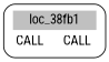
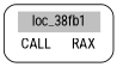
  digraph {
    rankdir=LR
    fontname="Roboto Condensed"
-   n1 [fontname="Roboto Condensed" label=<<table border="0" cellborder="0" cellpadding="3"><tr><td align="center" colspan="2" bgcolor="grey">loc_38fb1</td></tr><tr><td align="left">CALL       CALL</td></tr></table>> shape=Mrecord]
+   n1 [fontname="Roboto Condensed" label=<<table border="0" cellborder="0" cellpadding="3"><tr><td align="center" colspan="2" bgcolor="grey">loc_38fb1</td></tr><tr><td align="left">CALL       RAX</td></tr></table>> shape=Mrecord]
  }
